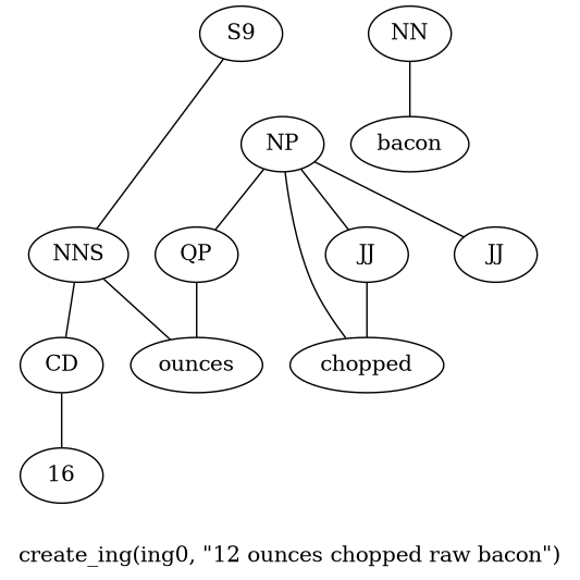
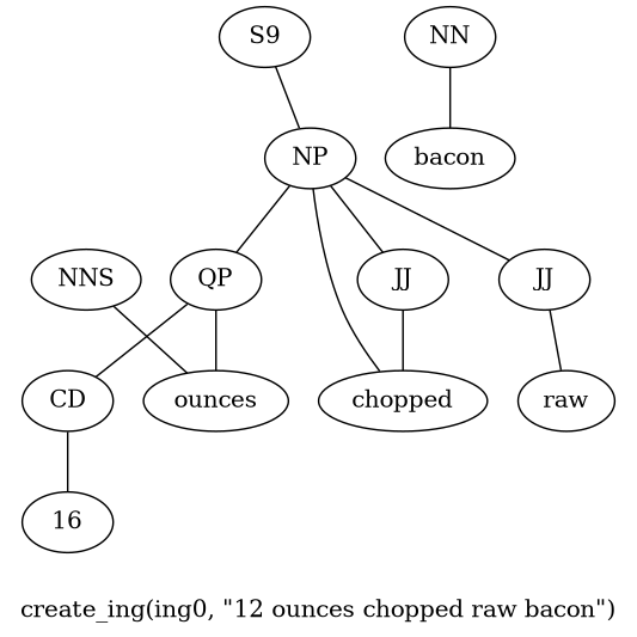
  graph {
    label="create_ing(ing0, \"12 ounces chopped raw bacon\")"
    n1 [label=S9]
    n2 [label=NP]
    n3 [label=QP]
    n4 [label=JJ]
    n5 [label=JJ]
    n6 [label=chopped]
    n7 [label=CD]
    n8 [label=ounces]
+   n9 [label=raw]
    n10 [label=NN]
    n11 [label=bacon]
    n12 [label=16]
    n13 [label=NNS]
-   n1 -- n13
+   n1 -- n2
    n2 -- n3
    n2 -- n4
    n2 -- n5
    n2 -- n6
-   n13 -- n7
+   n3 -- n7
    n3 -- n8
    n4 -- n6
+   n5 -- n9
    n7 -- n12
    n10 -- n11
    n13 -- n8
  }
